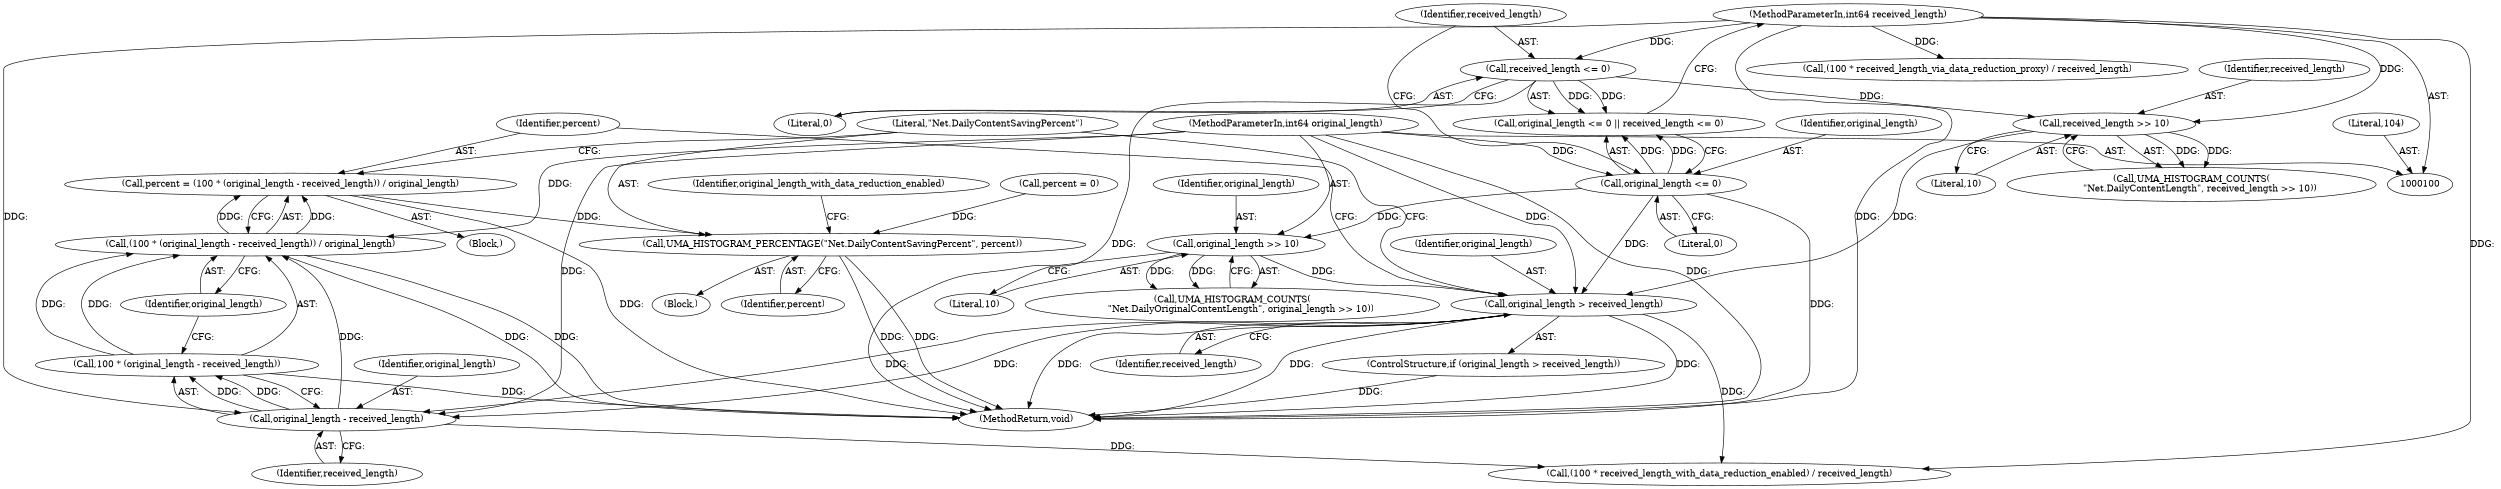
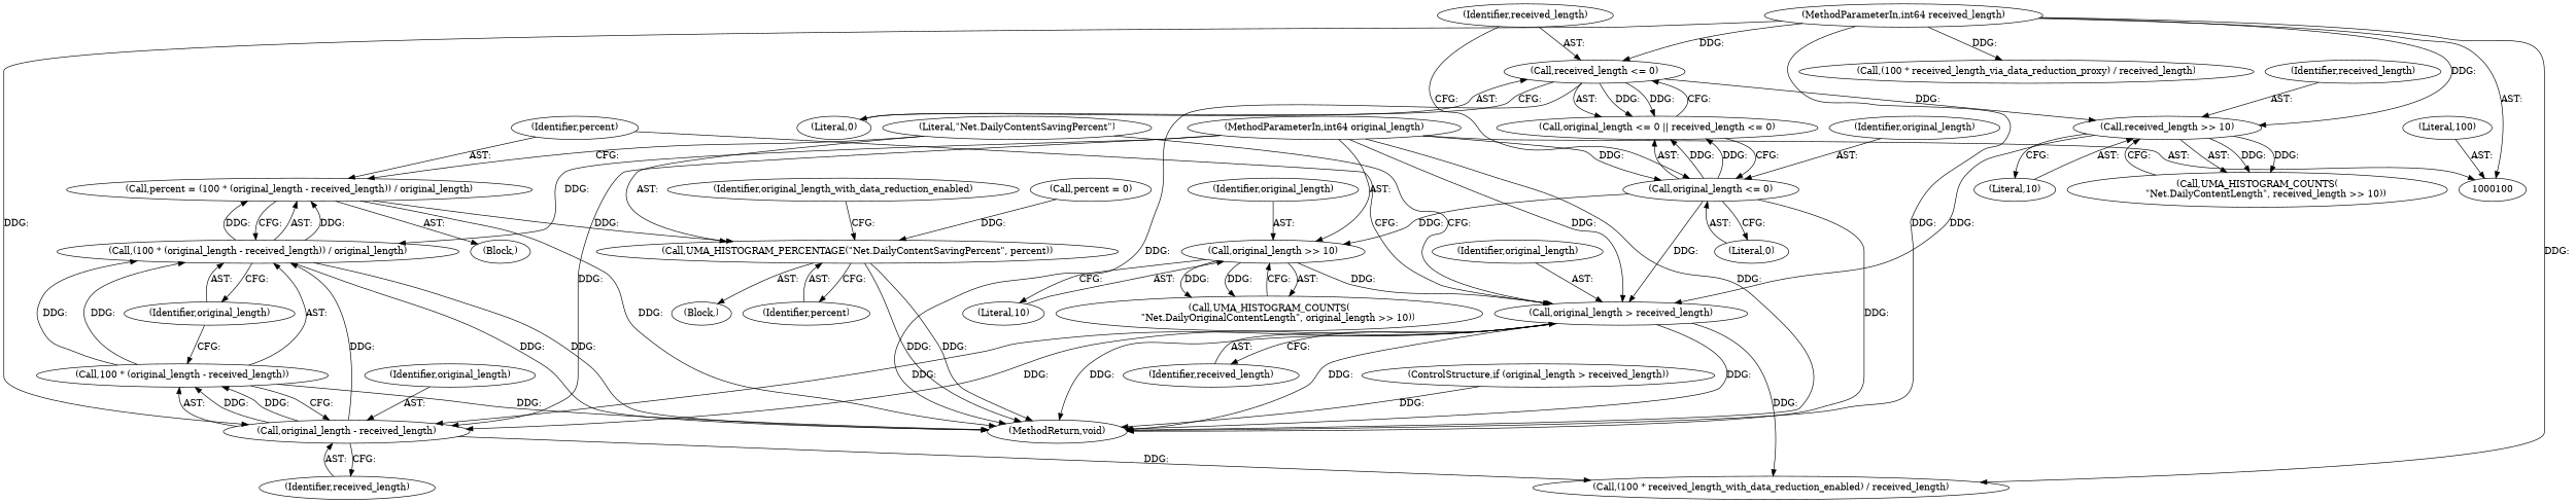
  digraph {
    n1 [label="(Call,percent = (100 * (original_length - received_length)) / original_length)"]
    n2 [label="(Call,(100 * (original_length - received_length)) / original_length)"]
    n3 [label="(Call,UMA_HISTOGRAM_PERCENTAGE(\"Net.DailyContentSavingPercent\", percent))"]
    n4 [label="(MethodReturn,void)"]
    n5 [label="(Block,)"]
    n6 [label="(Identifier,original_length)"]
    n7 [label="(Block,)"]
    n8 [label="(Identifier,percent)"]
    n9 [label="(Call,100 * (original_length - received_length))"]
    n10 [label="(Call,original_length - received_length)"]
    n11 [label="(Call,(100 * received_length_with_data_reduction_enabled) / received_length)"]
    n12 [label="(Identifier,received_length)"]
    n13 [label="(Call,original_length > received_length)"]
    n14 [label="(ControlStructure,if (original_length > received_length))"]
    n15 [label="(Identifier,received_length)"]
    n16 [label="(Call,original_length >> 10)"]
    n17 [label="(Call,UMA_HISTOGRAM_COUNTS(\n      \"Net.DailyOriginalContentLength\", original_length >> 10))"]
    n18 [label="(Literal,10)"]
    n19 [label="(Call,original_length <= 0)"]
    n20 [label="(Literal,0)"]
    n21 [label="(Call,original_length <= 0 || received_length <= 0)"]
    n22 [label="(Call,received_length <= 0)"]
    n23 [label="(MethodParameterIn,int64 original_length)"]
    1000100
    n25 [label="(Call,received_length >> 10)"]
    n26 [label="(Call,UMA_HISTOGRAM_COUNTS(\n      \"Net.DailyContentLength\", received_length >> 10))"]
    n27 [label="(Literal,10)"]
    n28 [label="(Literal,0)"]
    n29 [label="(MethodParameterIn,int64 received_length)"]
    n30 [label="(Call,(100 * received_length_via_data_reduction_proxy) / received_length)"]
    n31 [label="(Call,percent = 0)"]
    n32 [label="(Identifier,percent)"]
    n33 [label="(Identifier,original_length)"]
    n34 [label="(Identifier,original_length_with_data_reduction_enabled)"]
    n35 [label="(Identifier,original_length)"]
    n36 [label="(Identifier,original_length)"]
    n37 [label="(Identifier,original_length)"]
-   n38 [label="(Literal,104)"]
+   n38 [label="(Literal,100)"]
    n39 [label="(Identifier,received_length)"]
    n40 [label="(Literal,\"Net.DailyContentSavingPercent\")"]
    n41 [label="(Identifier,received_length)"]
    n1 -> n2 [label="CFG: "]
    n1 -> n3 [label="DDG: "]
    n1 -> n4 [label="DDG: "]
    n1 -> n5 [label="AST: "]
    n2 -> n1 [label="AST: "]
    n2 -> n1 [label="DDG: "]
    n2 -> n1 [label="DDG: "]
    n2 -> n4 [label="DDG: "]
    n2 -> n4 [label="DDG: "]
    n2 -> n6 [label="CFG: "]
    n3 -> n4 [label="DDG: "]
    n3 -> n4 [label="DDG: "]
    n3 -> n7 [label="AST: "]
    n3 -> n8 [label="CFG: "]
    n6 -> n2 [label="AST: "]
    n6 -> n9 [label="CFG: "]
    n8 -> n3 [label="AST: "]
    n9 -> n2 [label="AST: "]
    n9 -> n2 [label="DDG: "]
    n9 -> n2 [label="DDG: "]
    n9 -> n4 [label="DDG: "]
    n9 -> n10 [label="CFG: "]
    n10 -> n2 [label="DDG: "]
    n10 -> n9 [label="AST: "]
    n10 -> n9 [label="DDG: "]
    n10 -> n9 [label="DDG: "]
    n10 -> n11 [label="DDG: "]
    n10 -> n12 [label="CFG: "]
    n12 -> n10 [label="AST: "]
    n13 -> n4 [label="DDG: "]
    n13 -> n4 [label="DDG: "]
    n13 -> n4 [label="DDG: "]
    n13 -> n10 [label="DDG: "]
    n13 -> n10 [label="DDG: "]
    n13 -> n11 [label="DDG: "]
-   n13 -> n14 [label="AST: "]
    n13 -> n15 [label="CFG: "]
    n14 -> n4 [label="DDG: "]
    n15 -> n13 [label="AST: "]
    n16 -> n13 [label="DDG: "]
    n16 -> n17 [label="AST: "]
    n16 -> n17 [label="DDG: "]
    n16 -> n17 [label="DDG: "]
    n16 -> n18 [label="CFG: "]
    n17 -> n16 [label="CFG: "]
    n18 -> n16 [label="AST: "]
    n19 -> n4 [label="DDG: "]
    n19 -> n13 [label="DDG: "]
    n19 -> n16 [label="DDG: "]
    n19 -> n20 [label="CFG: "]
    n19 -> n21 [label="AST: "]
    n19 -> n21 [label="DDG: "]
    n19 -> n21 [label="DDG: "]
    n20 -> n19 [label="AST: "]
    n21 -> n19 [label="CFG: "]
-   n21 -> n29 [label="CFG: "]
+   n21 -> n22 [label="CFG: "]
    n22 -> n4 [label="DDG: "]
    n22 -> n21 [label="AST: "]
    n22 -> n21 [label="DDG: "]
    n22 -> n21 [label="DDG: "]
    n22 -> n25 [label="DDG: "]
    n22 -> n28 [label="CFG: "]
    n23 -> n2 [label="DDG: "]
    n23 -> n4 [label="DDG: "]
    n23 -> n10 [label="DDG: "]
    n23 -> n13 [label="DDG: "]
    n23 -> n16 [label="AST: "]
    n23 -> n19 [label="DDG: "]
    n23 -> 1000100 [label="AST: "]
    n25 -> n13 [label="DDG: "]
    n25 -> n26 [label="AST: "]
    n25 -> n26 [label="DDG: "]
    n25 -> n26 [label="DDG: "]
    n25 -> n27 [label="CFG: "]
    n26 -> n25 [label="CFG: "]
    n27 -> n25 [label="AST: "]
    n28 -> n22 [label="AST: "]
    n29 -> n4 [label="DDG: "]
    n29 -> n10 [label="DDG: "]
    n29 -> n11 [label="DDG: "]
    n29 -> n22 [label="DDG: "]
    n29 -> 1000100 [label="AST: "]
    n29 -> n25 [label="DDG: "]
    n29 -> n30 [label="DDG: "]
    n31 -> n3 [label="DDG: "]
    n32 -> n1 [label="AST: "]
    n32 -> n13 [label="CFG: "]
    n33 -> n10 [label="AST: "]
    n34 -> n3 [label="CFG: "]
    n35 -> n13 [label="AST: "]
    n36 -> n16 [label="AST: "]
    n37 -> n19 [label="AST: "]
    n38 -> 1000100 [label="AST: "]
    n39 -> n19 [label="CFG: "]
    n39 -> n22 [label="AST: "]
    n40 -> n1 [label="CFG: "]
    n40 -> n3 [label="AST: "]
    n40 -> n13 [label="CFG: "]
    n41 -> n25 [label="AST: "]
  }
